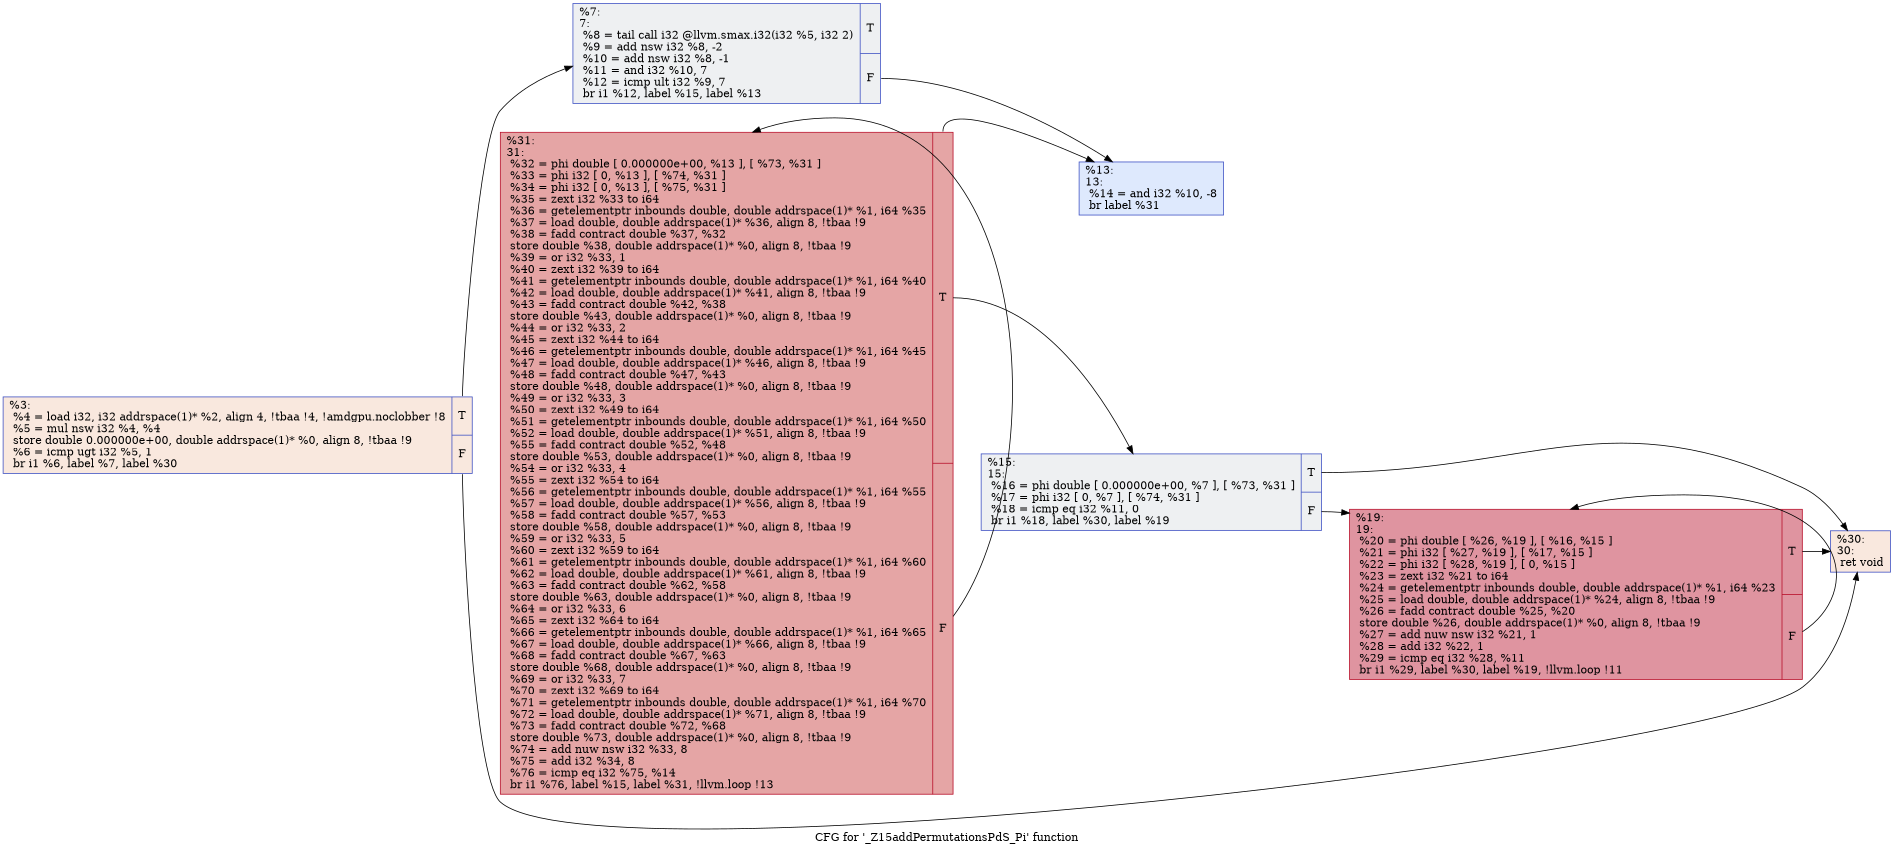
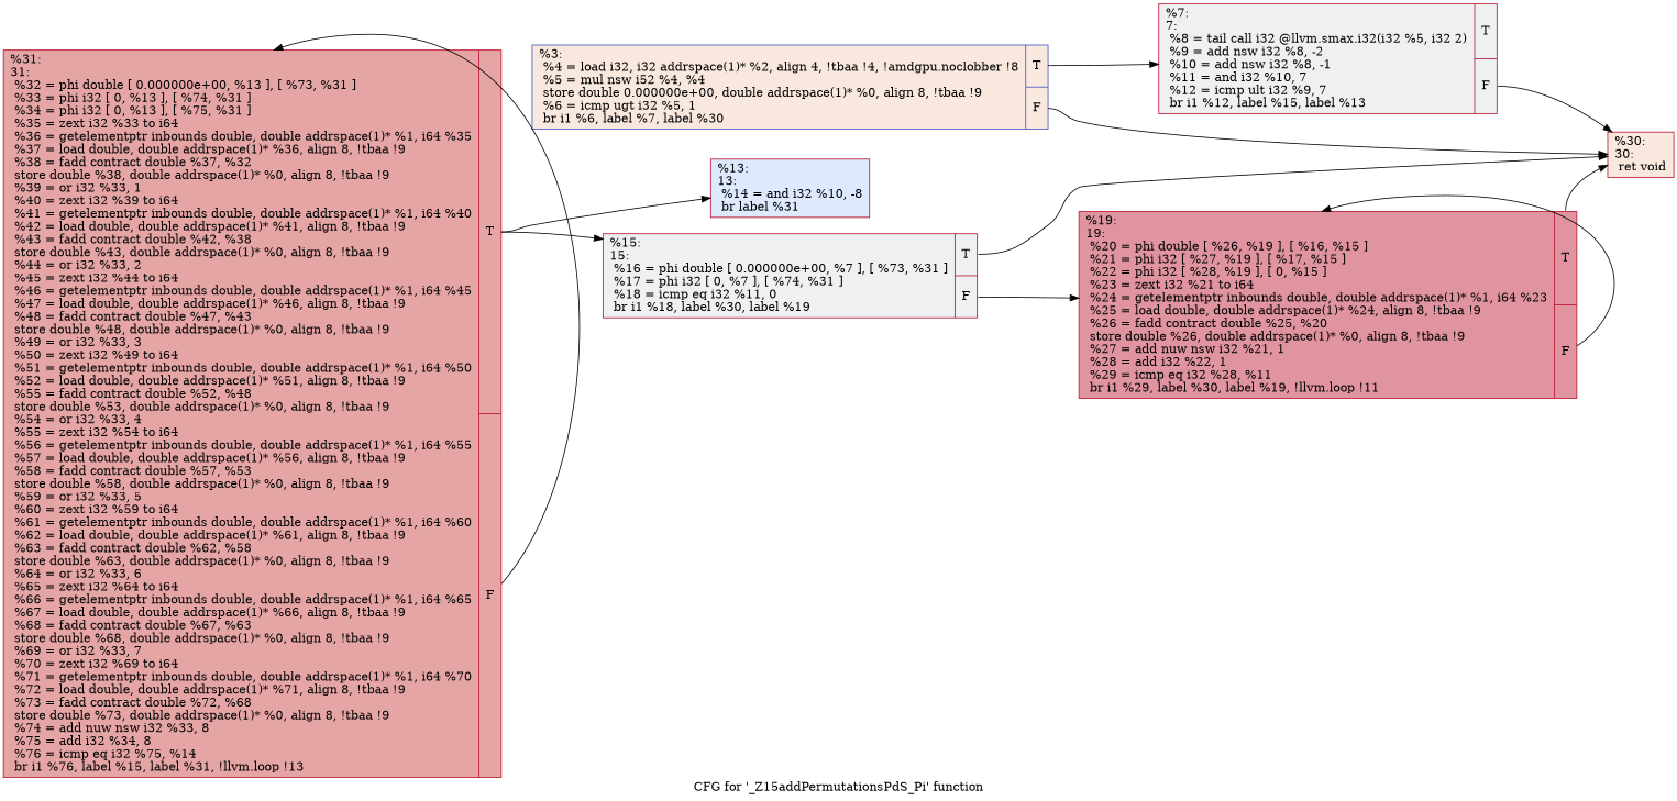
  digraph {
    label="CFG for '_Z15addPermutationsPdS_Pi' function"
    rankdir=LR
    node [color="#3d50c3ff" fillcolor="#f2cab570" shape=record style=filled]
    edge [tailport=s0]
-   n1 [label="{%3:\l  %4 = load i32, i32 addrspace(1)* %2, align 4, !tbaa !4, !amdgpu.noclobber !8\l  %5 = mul nsw i32 %4, %4\l  store double 0.000000e+00, double addrspace(1)* %0, align 8, !tbaa !9\l  %6 = icmp ugt i32 %5, 1\l  br i1 %6, label %7, label %30\l|{<s0>T|<s1>F}}"]
-   n2 [fillcolor="#d9dce170" label="{%7:\l7:                                                \l  %8 = tail call i32 @llvm.smax.i32(i32 %5, i32 2)\l  %9 = add nsw i32 %8, -2\l  %10 = add nsw i32 %8, -1\l  %11 = and i32 %10, 7\l  %12 = icmp ult i32 %9, 7\l  br i1 %12, label %15, label %13\l|{<s0>T|<s1>F}}"]
-   n3 [label="{%30:\l30:                                               \l  ret void\l}"]
-   n4 [fillcolor="#b5cdfa70" label="{%13:\l13:                                               \l  %14 = and i32 %10, -8\l  br label %31\l}"]
-   n5 [fillcolor="#d9dce170" label="{%15:\l15:                                               \l  %16 = phi double [ 0.000000e+00, %7 ], [ %73, %31 ]\l  %17 = phi i32 [ 0, %7 ], [ %74, %31 ]\l  %18 = icmp eq i32 %11, 0\l  br i1 %18, label %30, label %19\l|{<s0>T|<s1>F}}"]
+   n1 [label="{%3:\l  %4 = load i32, i32 addrspace(1)* %2, align 4, !tbaa !4, !amdgpu.noclobber !8\l  %5 = mul nsw i52 %4, %4\l  store double 0.000000e+00, double addrspace(1)* %0, align 8, !tbaa !9\l  %6 = icmp ugt i32 %5, 1\l  br i1 %6, label %7, label %30\l|{<s0>T|<s1>F}}"]
+   n2 [color="#b70d28ff" fillcolor="#d9dce170" label="{%7:\l7:                                                \l  %8 = tail call i32 @llvm.smax.i32(i32 %5, i32 2)\l  %9 = add nsw i32 %8, -2\l  %10 = add nsw i32 %8, -1\l  %11 = and i32 %10, 7\l  %12 = icmp ult i32 %9, 7\l  br i1 %12, label %15, label %13\l|{<s0>T|<s1>F}}"]
+   n3 [color="#b70d28ff" label="{%30:\l30:                                               \l  ret void\l}"]
+   n4 [color="#b70d28ff" fillcolor="#b5cdfa70" label="{%13:\l13:                                               \l  %14 = and i32 %10, -8\l  br label %31\l}"]
+   n5 [color="#b70d28ff" fillcolor="#d9dce170" label="{%15:\l15:                                               \l  %16 = phi double [ 0.000000e+00, %7 ], [ %73, %31 ]\l  %17 = phi i32 [ 0, %7 ], [ %74, %31 ]\l  %18 = icmp eq i32 %11, 0\l  br i1 %18, label %30, label %19\l|{<s0>T|<s1>F}}"]
    n6 [color="#b70d28ff" fillcolor="#b70d2870" label="{%19:\l19:                                               \l  %20 = phi double [ %26, %19 ], [ %16, %15 ]\l  %21 = phi i32 [ %27, %19 ], [ %17, %15 ]\l  %22 = phi i32 [ %28, %19 ], [ 0, %15 ]\l  %23 = zext i32 %21 to i64\l  %24 = getelementptr inbounds double, double addrspace(1)* %1, i64 %23\l  %25 = load double, double addrspace(1)* %24, align 8, !tbaa !9\l  %26 = fadd contract double %25, %20\l  store double %26, double addrspace(1)* %0, align 8, !tbaa !9\l  %27 = add nuw nsw i32 %21, 1\l  %28 = add i32 %22, 1\l  %29 = icmp eq i32 %28, %11\l  br i1 %29, label %30, label %19, !llvm.loop !11\l|{<s0>T|<s1>F}}"]
    n7 [color="#b70d28ff" fillcolor="#c5333470" label="{%31:\l31:                                               \l  %32 = phi double [ 0.000000e+00, %13 ], [ %73, %31 ]\l  %33 = phi i32 [ 0, %13 ], [ %74, %31 ]\l  %34 = phi i32 [ 0, %13 ], [ %75, %31 ]\l  %35 = zext i32 %33 to i64\l  %36 = getelementptr inbounds double, double addrspace(1)* %1, i64 %35\l  %37 = load double, double addrspace(1)* %36, align 8, !tbaa !9\l  %38 = fadd contract double %37, %32\l  store double %38, double addrspace(1)* %0, align 8, !tbaa !9\l  %39 = or i32 %33, 1\l  %40 = zext i32 %39 to i64\l  %41 = getelementptr inbounds double, double addrspace(1)* %1, i64 %40\l  %42 = load double, double addrspace(1)* %41, align 8, !tbaa !9\l  %43 = fadd contract double %42, %38\l  store double %43, double addrspace(1)* %0, align 8, !tbaa !9\l  %44 = or i32 %33, 2\l  %45 = zext i32 %44 to i64\l  %46 = getelementptr inbounds double, double addrspace(1)* %1, i64 %45\l  %47 = load double, double addrspace(1)* %46, align 8, !tbaa !9\l  %48 = fadd contract double %47, %43\l  store double %48, double addrspace(1)* %0, align 8, !tbaa !9\l  %49 = or i32 %33, 3\l  %50 = zext i32 %49 to i64\l  %51 = getelementptr inbounds double, double addrspace(1)* %1, i64 %50\l  %52 = load double, double addrspace(1)* %51, align 8, !tbaa !9\l  %55 = fadd contract double %52, %48\l  store double %53, double addrspace(1)* %0, align 8, !tbaa !9\l  %54 = or i32 %33, 4\l  %55 = zext i32 %54 to i64\l  %56 = getelementptr inbounds double, double addrspace(1)* %1, i64 %55\l  %57 = load double, double addrspace(1)* %56, align 8, !tbaa !9\l  %58 = fadd contract double %57, %53\l  store double %58, double addrspace(1)* %0, align 8, !tbaa !9\l  %59 = or i32 %33, 5\l  %60 = zext i32 %59 to i64\l  %61 = getelementptr inbounds double, double addrspace(1)* %1, i64 %60\l  %62 = load double, double addrspace(1)* %61, align 8, !tbaa !9\l  %63 = fadd contract double %62, %58\l  store double %63, double addrspace(1)* %0, align 8, !tbaa !9\l  %64 = or i32 %33, 6\l  %65 = zext i32 %64 to i64\l  %66 = getelementptr inbounds double, double addrspace(1)* %1, i64 %65\l  %67 = load double, double addrspace(1)* %66, align 8, !tbaa !9\l  %68 = fadd contract double %67, %63\l  store double %68, double addrspace(1)* %0, align 8, !tbaa !9\l  %69 = or i32 %33, 7\l  %70 = zext i32 %69 to i64\l  %71 = getelementptr inbounds double, double addrspace(1)* %1, i64 %70\l  %72 = load double, double addrspace(1)* %71, align 8, !tbaa !9\l  %73 = fadd contract double %72, %68\l  store double %73, double addrspace(1)* %0, align 8, !tbaa !9\l  %74 = add nuw nsw i32 %33, 8\l  %75 = add i32 %34, 8\l  %76 = icmp eq i32 %75, %14\l  br i1 %76, label %15, label %31, !llvm.loop !13\l|{<s0>T|<s1>F}}"]
    n1 -> n2
    n1 -> n3 [tailport=s1]
-   n2 -> n4 [tailport=s1]
+   n2 -> n3 [tailport=s1]
    n5 -> n3
    n5 -> n6 [tailport=s1]
    n6 -> n3
    n6 -> n6 [tailport=s1]
    n7 -> n4
    n7 -> n5
    n7 -> n7 [tailport=s1]
  }
